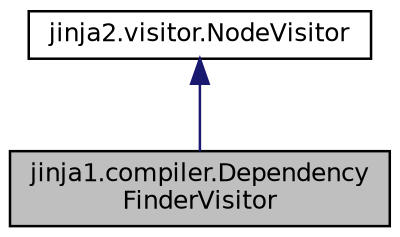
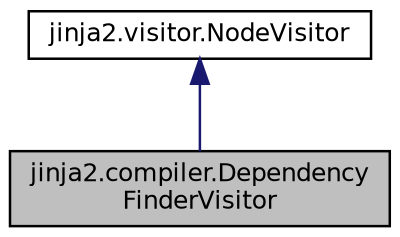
  digraph {
    node [color=black fontname=Helvetica fontsize=10 shape=record style=filled]
-   n1 [fillcolor=grey75 fontcolor=black height=0.2 label="jinja1.compiler.Dependency\lFinderVisitor" width=0.4]
+   n1 [fillcolor=grey75 fontcolor=black height=0.2 label="jinja2.compiler.Dependency\lFinderVisitor" width=0.4]
    n2 [fillcolor=white height=0.2 label="jinja2.visitor.NodeVisitor" width=0.4]
    n2 -> n1 [color=midnightblue dir=back fontname=Helvetica fontsize=10 labelfontname=Helvetica labelfontsize=10 style=solid]
  }
